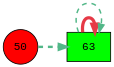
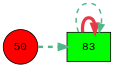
  digraph {
    rankdir=LR
    fontname="Liberation Mono"
    node [style=filled fontname="Liberation Mono"]
    edge [color="#52b788" style=dashed fontname="Liberation Mono"]
    n1 [fillcolor="#fe0000" label=50 shape=circle]
-   n2 [fillcolor="#01fd00" label=63 shape=box]
+   n2 [fillcolor="#01fd00" label=83 shape=box]
    n1 -> n2 [penwidth=3.00]
    n2 -> n2 [color="#e63946" penwidth=4.00 style=""]
    n2 -> n2 [penwidth=1.83]
  }
